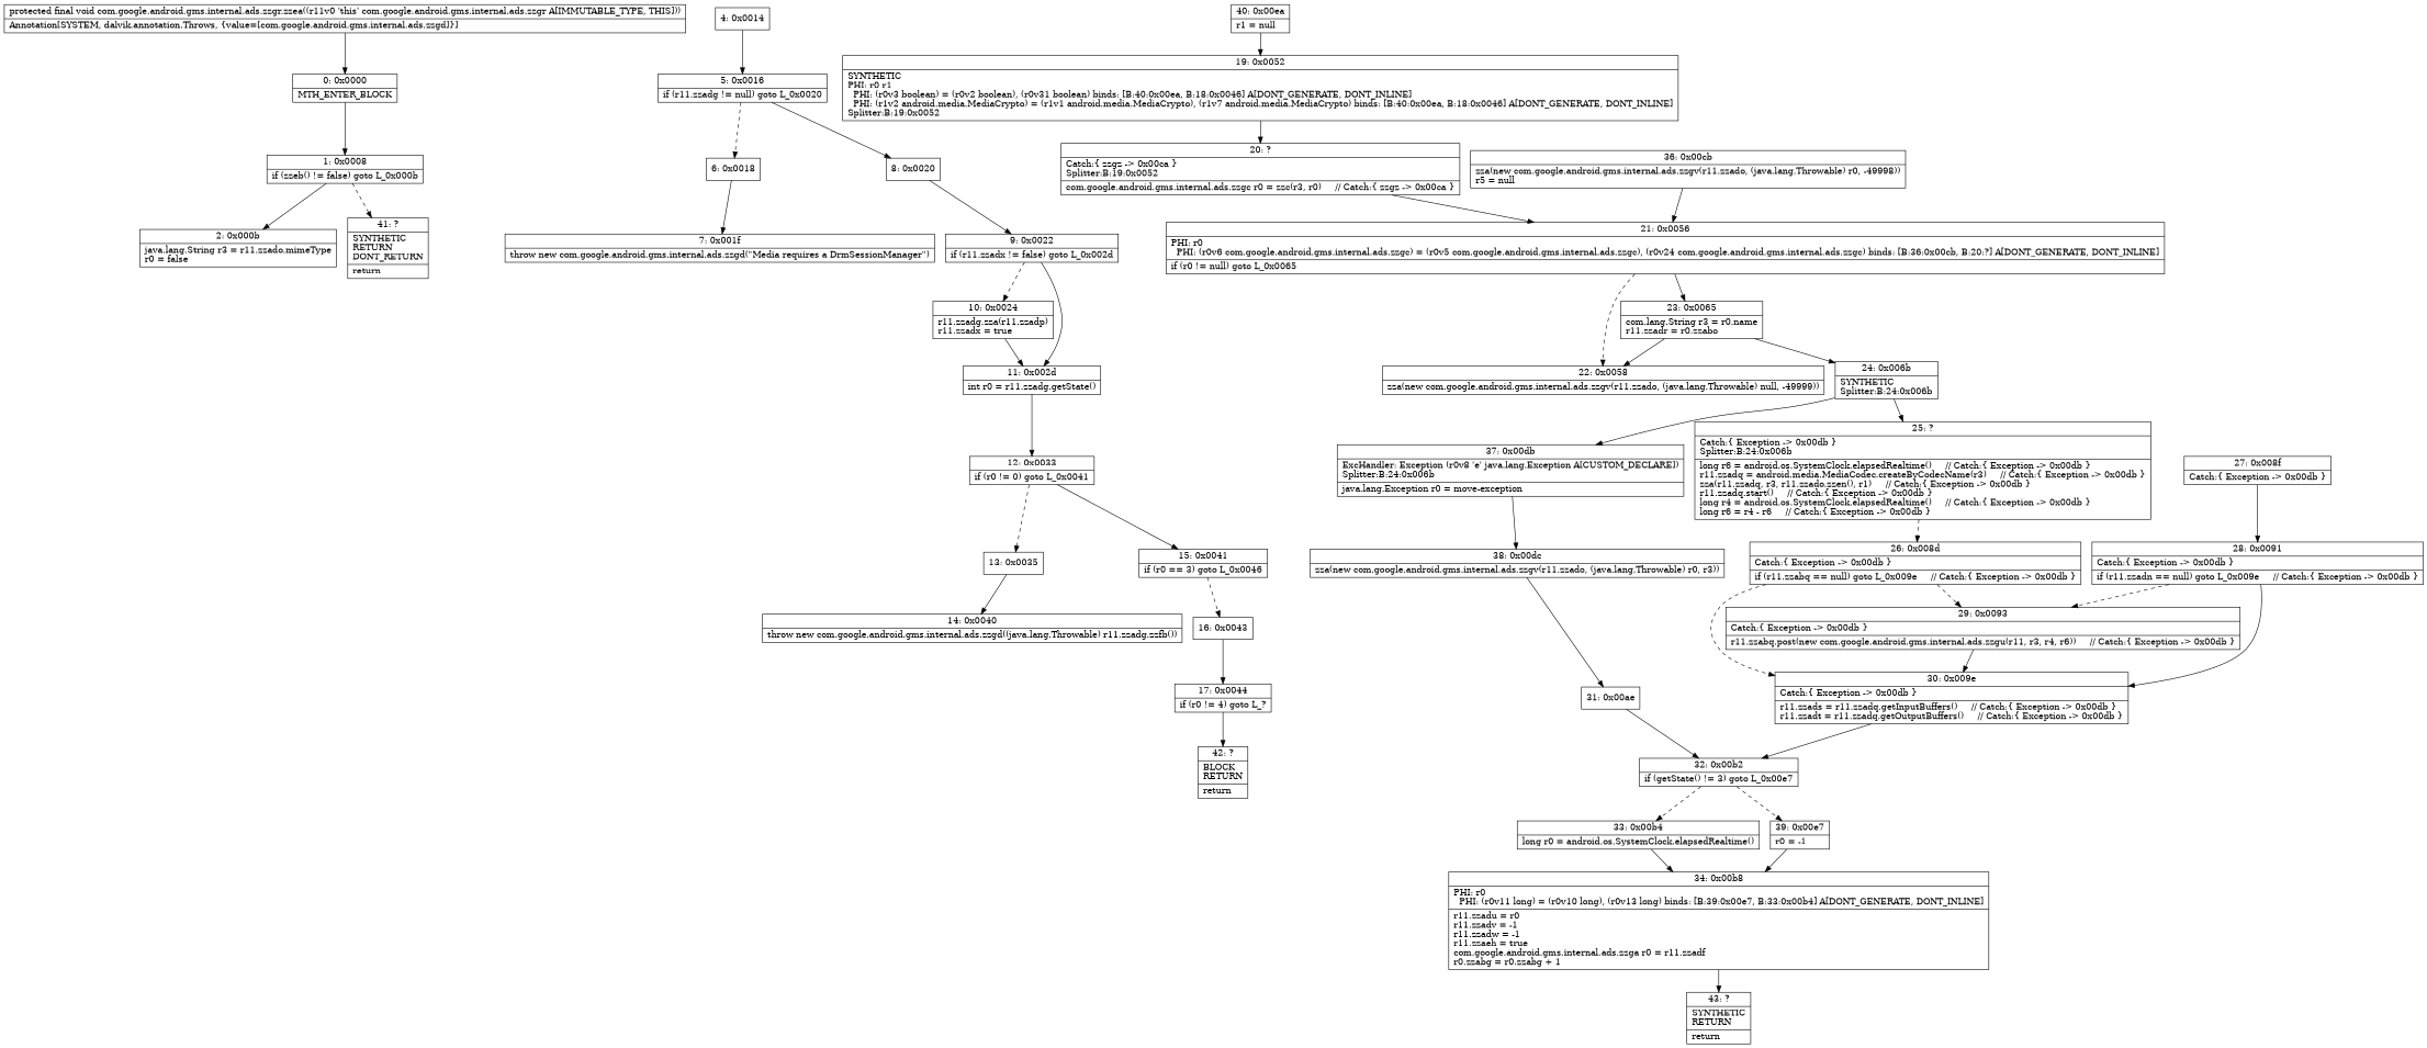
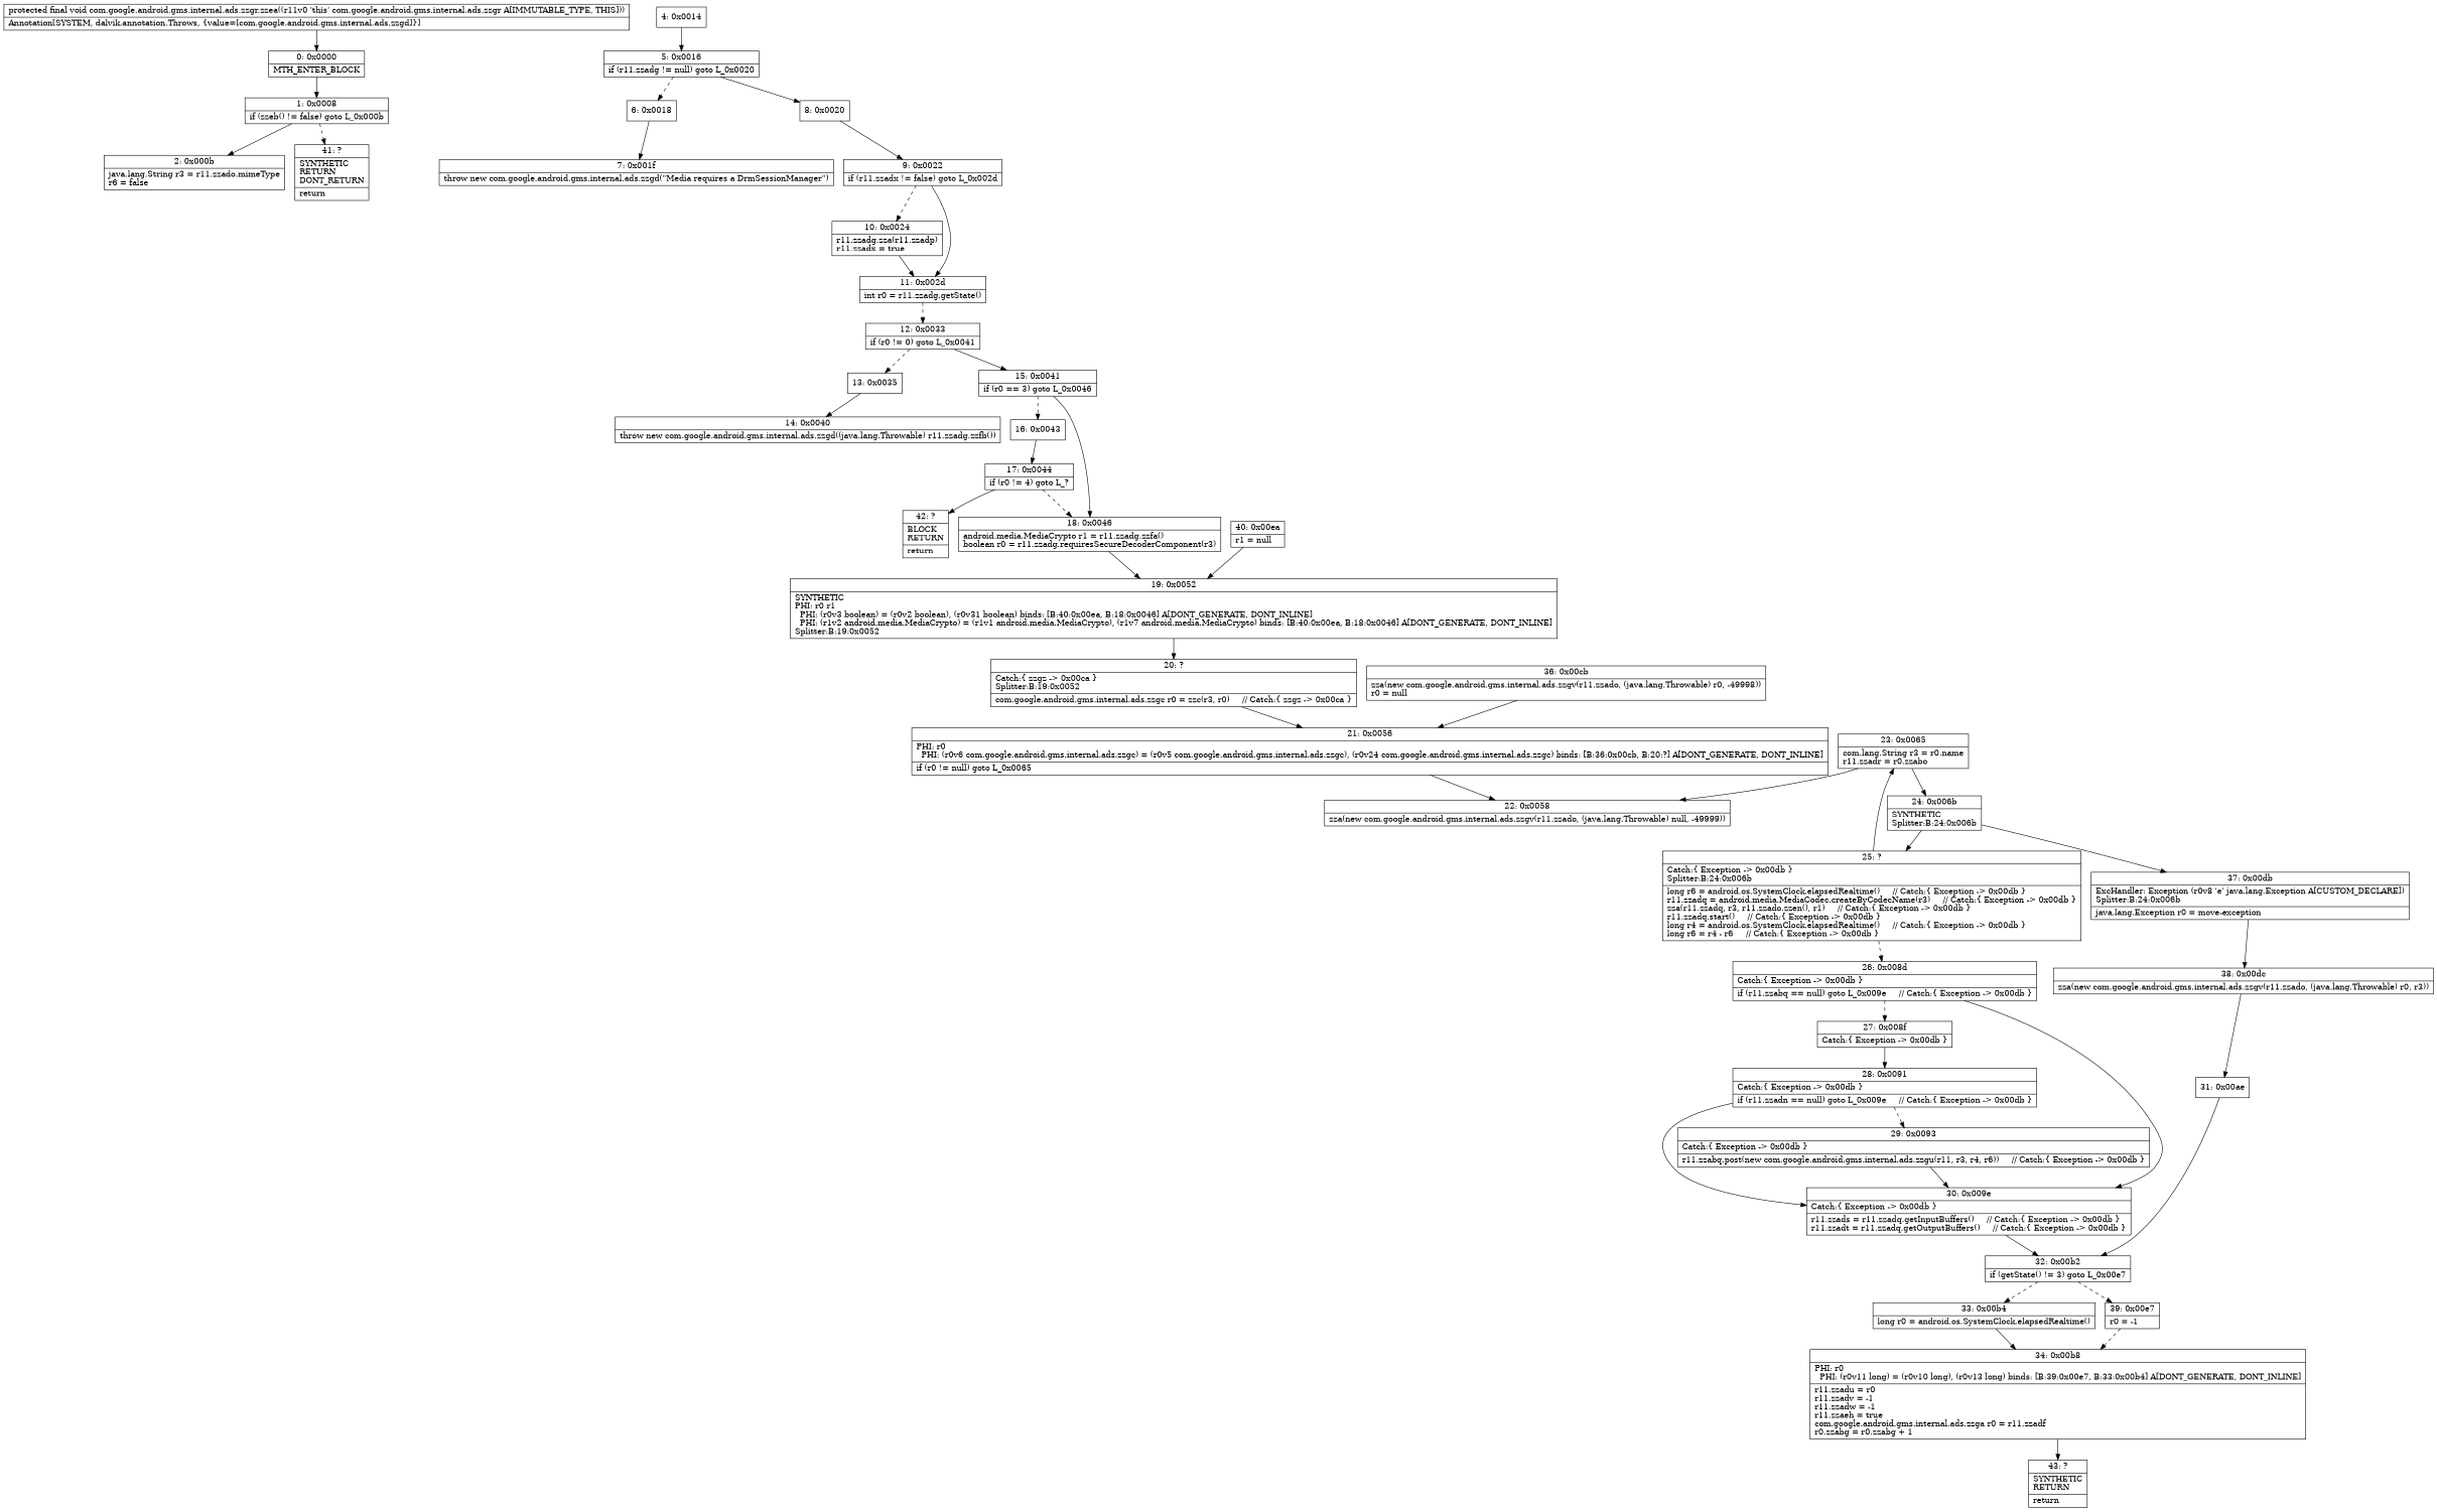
  digraph {
    node [shape=record]
    n1 [label="{0\:\ 0x0000|MTH_ENTER_BLOCK\l}"]
    n2 [label="{1\:\ 0x0008|if (zzeb() != false) goto L_0x000b\l}"]
-   n3 [label="{2\:\ 0x000b|java.lang.String r3 = r11.zzado.mimeType\lr0 = false\l}"]
+   n3 [label="{2\:\ 0x000b|java.lang.String r3 = r11.zzado.mimeType\lr6 = false\l}"]
    n4 [label="{41\:\ ?|SYNTHETIC\lRETURN\lDONT_RETURN\l|return\l}"]
    n5 [label="{4\:\ 0x0014}"]
    n6 [label="{5\:\ 0x0016|if (r11.zzadg != null) goto L_0x0020\l}"]
    n7 [label="{40\:\ 0x00ea|r1 = null\l}"]
    n8 [label="{19\:\ 0x0052|SYNTHETIC\lPHI: r0 r1 \l  PHI: (r0v3 boolean) = (r0v2 boolean), (r0v31 boolean) binds: [B:40:0x00ea, B:18:0x0046] A[DONT_GENERATE, DONT_INLINE]\l  PHI: (r1v2 android.media.MediaCrypto) = (r1v1 android.media.MediaCrypto), (r1v7 android.media.MediaCrypto) binds: [B:40:0x00ea, B:18:0x0046] A[DONT_GENERATE, DONT_INLINE]\lSplitter:B:19:0x0052\l}"]
    n9 [label="{6\:\ 0x0018}"]
    n10 [label="{8\:\ 0x0020}"]
    n11 [label="{7\:\ 0x001f|throw new com.google.android.gms.internal.ads.zzgd(\"Media requires a DrmSessionManager\")\l}"]
    n12 [label="{9\:\ 0x0022|if (r11.zzadx != false) goto L_0x002d\l}"]
    n13 [label="{10\:\ 0x0024|r11.zzadg.zza(r11.zzadp)\lr11.zzadx = true\l}"]
    n14 [label="{11\:\ 0x002d|int r0 = r11.zzadg.getState()\l}"]
    n15 [label="{12\:\ 0x0033|if (r0 != 0) goto L_0x0041\l}"]
    n16 [label="{13\:\ 0x0035}"]
    n17 [label="{15\:\ 0x0041|if (r0 == 3) goto L_0x0046\l}"]
    n18 [label="{14\:\ 0x0040|throw new com.google.android.gms.internal.ads.zzgd((java.lang.Throwable) r11.zzadg.zzfb())\l}"]
    n19 [label="{16\:\ 0x0043}"]
+   n20 [label="{18\:\ 0x0046|android.media.MediaCrypto r1 = r11.zzadg.zzfa()\lboolean r0 = r11.zzadg.requiresSecureDecoderComponent(r3)\l}"]
    n21 [label="{17\:\ 0x0044|if (r0 != 4) goto L_?\l}"]
    n22 [label="{42\:\ ?|BLOCK\lRETURN\l|return\l}"]
    n23 [label="{20\:\ ?|Catch:\{ zzgz \-\> 0x00ca \}\lSplitter:B:19:0x0052\l|com.google.android.gms.internal.ads.zzgc r0 = zzc(r3, r0)     \/\/ Catch:\{ zzgz \-\> 0x00ca \}\l}"]
    n24 [label="{21\:\ 0x0056|PHI: r0 \l  PHI: (r0v6 com.google.android.gms.internal.ads.zzgc) = (r0v5 com.google.android.gms.internal.ads.zzgc), (r0v24 com.google.android.gms.internal.ads.zzgc) binds: [B:36:0x00cb, B:20:?] A[DONT_GENERATE, DONT_INLINE]\l|if (r0 != null) goto L_0x0065\l}"]
    n25 [label="{22\:\ 0x0058|zza(new com.google.android.gms.internal.ads.zzgv(r11.zzado, (java.lang.Throwable) null, \-49999))\l}"]
    n26 [label="{23\:\ 0x0065|com.lang.String r3 = r0.name\lr11.zzadr = r0.zzabo\l}"]
    n27 [label="{24\:\ 0x006b|SYNTHETIC\lSplitter:B:24:0x006b\l}"]
    n28 [label="{25\:\ ?|Catch:\{ Exception \-\> 0x00db \}\lSplitter:B:24:0x006b\l|long r6 = android.os.SystemClock.elapsedRealtime()     \/\/ Catch:\{ Exception \-\> 0x00db \}\lr11.zzadq = android.media.MediaCodec.createByCodecName(r3)     \/\/ Catch:\{ Exception \-\> 0x00db \}\lzza(r11.zzadq, r3, r11.zzado.zzen(), r1)     \/\/ Catch:\{ Exception \-\> 0x00db \}\lr11.zzadq.start()     \/\/ Catch:\{ Exception \-\> 0x00db \}\llong r4 = android.os.SystemClock.elapsedRealtime()     \/\/ Catch:\{ Exception \-\> 0x00db \}\llong r6 = r4 \- r6     \/\/ Catch:\{ Exception \-\> 0x00db \}\l}"]
    n29 [label="{37\:\ 0x00db|ExcHandler: Exception (r0v8 'e' java.lang.Exception A[CUSTOM_DECLARE])\lSplitter:B:24:0x006b\l|java.lang.Exception r0 = move\-exception\l}"]
    n30 [label="{26\:\ 0x008d|Catch:\{ Exception \-\> 0x00db \}\l|if (r11.zzabq == null) goto L_0x009e     \/\/ Catch:\{ Exception \-\> 0x00db \}\l}"]
    n31 [label="{38\:\ 0x00dc|zza(new com.google.android.gms.internal.ads.zzgv(r11.zzado, (java.lang.Throwable) r0, r3))\l}"]
    n32 [label="{27\:\ 0x008f|Catch:\{ Exception \-\> 0x00db \}\l}"]
    n33 [label="{30\:\ 0x009e|Catch:\{ Exception \-\> 0x00db \}\l|r11.zzads = r11.zzadq.getInputBuffers()     \/\/ Catch:\{ Exception \-\> 0x00db \}\lr11.zzadt = r11.zzadq.getOutputBuffers()     \/\/ Catch:\{ Exception \-\> 0x00db \}\l}"]
    n34 [label="{28\:\ 0x0091|Catch:\{ Exception \-\> 0x00db \}\l|if (r11.zzadn == null) goto L_0x009e     \/\/ Catch:\{ Exception \-\> 0x00db \}\l}"]
    n35 [label="{32\:\ 0x00b2|if (getState() != 3) goto L_0x00e7\l}"]
    n36 [label="{29\:\ 0x0093|Catch:\{ Exception \-\> 0x00db \}\l|r11.zzabq.post(new com.google.android.gms.internal.ads.zzgu(r11, r3, r4, r6))     \/\/ Catch:\{ Exception \-\> 0x00db \}\l}"]
    n37 [label="{31\:\ 0x00ae}"]
    n38 [label="{33\:\ 0x00b4|long r0 = android.os.SystemClock.elapsedRealtime()\l}"]
    n39 [label="{39\:\ 0x00e7|r0 = \-1\l}"]
    n40 [label="{34\:\ 0x00b8|PHI: r0 \l  PHI: (r0v11 long) = (r0v10 long), (r0v13 long) binds: [B:39:0x00e7, B:33:0x00b4] A[DONT_GENERATE, DONT_INLINE]\l|r11.zzadu = r0\lr11.zzadv = \-1\lr11.zzadw = \-1\lr11.zzaeh = true\lcom.google.android.gms.internal.ads.zzga r0 = r11.zzadf\lr0.zzabg = r0.zzabg + 1\l}"]
    n41 [label="{43\:\ ?|SYNTHETIC\lRETURN\l|return\l}"]
-   n42 [label="{36\:\ 0x00cb|zza(new com.google.android.gms.internal.ads.zzgv(r11.zzado, (java.lang.Throwable) r0, \-49998))\lr5 = null\l}"]
+   n42 [label="{36\:\ 0x00cb|zza(new com.google.android.gms.internal.ads.zzgv(r11.zzado, (java.lang.Throwable) r0, \-49998))\lr0 = null\l}"]
    n43 [label="{protected final void com.google.android.gms.internal.ads.zzgr.zzea((r11v0 'this' com.google.android.gms.internal.ads.zzgr A[IMMUTABLE_TYPE, THIS]))  | Annotation[SYSTEM, dalvik.annotation.Throws, \{value=[com.google.android.gms.internal.ads.zzgd]\}]\l}"]
    n1 -> n2
    n2 -> n3
    n2 -> n4 [style=dashed]
    n5 -> n6
    n6 -> n9 [style=dashed]
    n6 -> n10
    n7 -> n8
    n8 -> n23
    n9 -> n11
    n10 -> n12
    n12 -> n13 [style=dashed]
    n12 -> n14
    n13 -> n14
-   n14 -> n15
+   n14 -> n15 [style=dashed]
    n15 -> n16 [style=dashed]
    n15 -> n17
    n16 -> n18
    n17 -> n19 [style=dashed]
+   n17 -> n20
    n19 -> n21
+   n20 -> n8
+   n21 -> n20 [style=dashed]
    n21 -> n22
    n23 -> n24
-   n24 -> n25 [style=dashed]
-   n24 -> n26
+   n24 -> n25 [style=solid]
+   n28 -> n26
    n26 -> n25
    n26 -> n27
    n27 -> n28
    n27 -> n29
    n28 -> n30 [style=dashed]
    n29 -> n31
-   n30 -> n36 [style=dashed]
-   n30 -> n33 [style=dashed]
+   n30 -> n32 [style=dashed]
+   n30 -> n33
    n31 -> n37
    n32 -> n34
    n33 -> n35
    n34 -> n33
    n34 -> n36 [style=dashed]
    n35 -> n38 [style=dashed]
    n35 -> n39 [style=dashed]
    n36 -> n33
    n37 -> n35
    n38 -> n40
-   n39 -> n40
+   n39 -> n40 [style=dashed]
    n40 -> n41
    n42 -> n24
    n43 -> n1
  }
